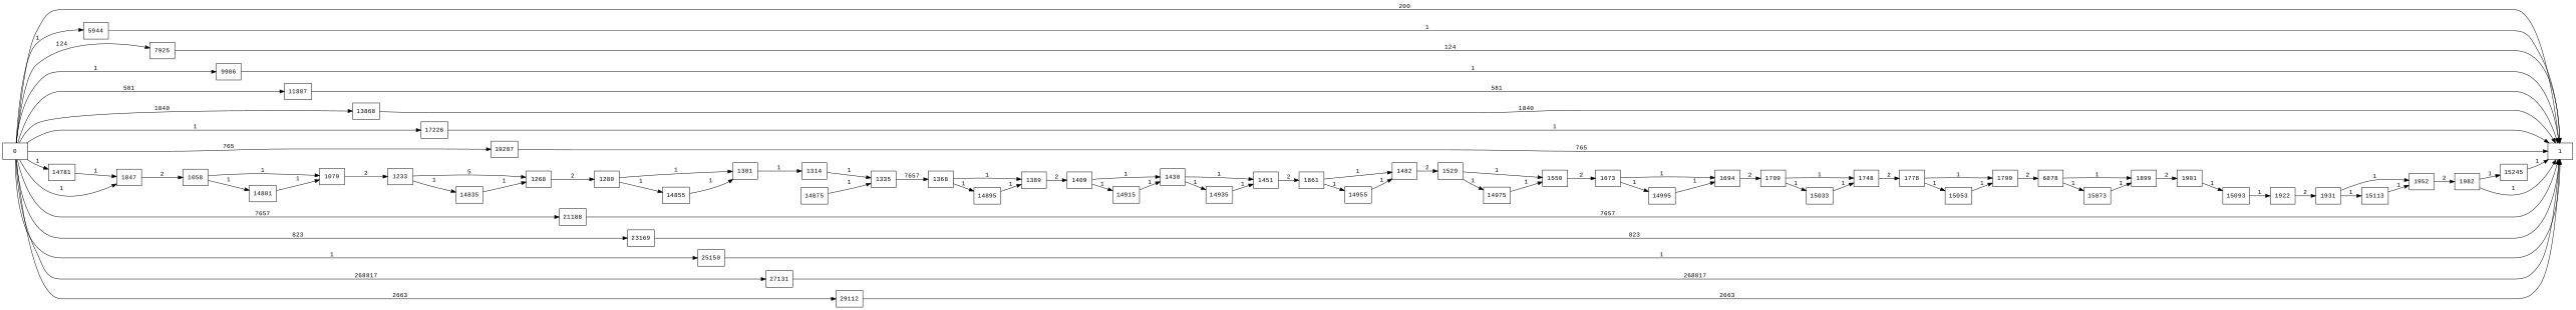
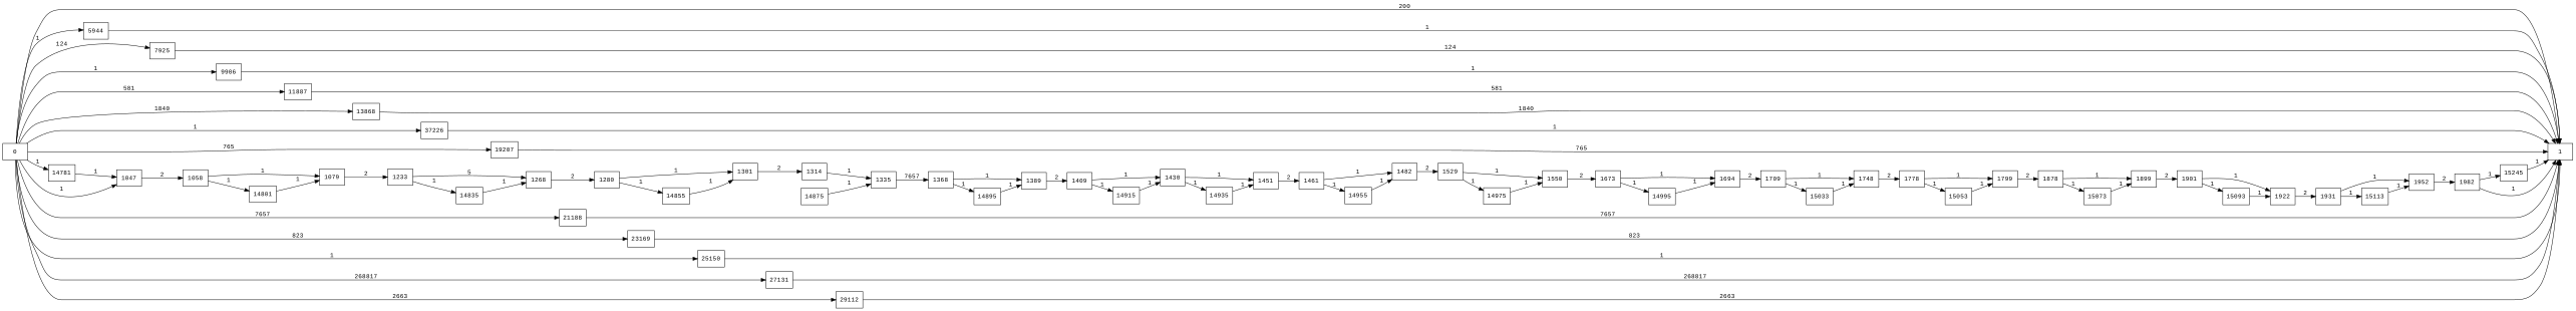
  digraph {
    fontname="Liberation Mono"
    rankdir=LR
    node [fontname="Liberation Mono" shape=rectangle]
    edge [fontname="Liberation Mono"]
    1047
    1058
    1079
    14801
    1233
    1268
    14835
    1280
    1301
    14855
    1314
    1335
    1368
    14875
    1389
    14895
    1409
    1430
    14915
    1451
    14935
-   1461 [label=1861]
+   1461
    1482
    14955
    1529
    1550
    14975
    1673
    1694
    14995
    1709
    1748
    15033
    1778
    1799
    15053
-   1878 [label=6878]
+   1878
    1899
    15073
    1901
    1922
    15093
    1931
    1952
    15113
    1982
    1
    15245
    5944
    7925
    9906
    11887
    13868
    14781
-   17226
+   17226 [label=37226]
    19207
    21188
    23169
    25150
    27131
    29112
    0
    1047 -> 1058 [label=2]
    1058 -> 1079 [label=1]
    1058 -> 14801 [label=1]
    1079 -> 1233 [label=2]
    14801 -> 1079 [label=1]
    1233 -> 1268 [label=5]
    1233 -> 14835 [label=1]
    1268 -> 1280 [label=2]
    14835 -> 1268 [label=1]
    1280 -> 1301 [label=1]
    1280 -> 14855 [label=1]
-   1301 -> 1314 [label=1]
+   1301 -> 1314 [label=2]
    14855 -> 1301 [label=1]
    1314 -> 1335 [label=1]
    1335 -> 1368 [label=7657]
    1368 -> 1389 [label=1]
    1368 -> 14895 [label=1]
    14875 -> 1335 [label=1]
    1389 -> 1409 [label=2]
    14895 -> 1389 [label=1]
    1409 -> 1430 [label=1]
    1409 -> 14915 [label=1]
    1430 -> 1451 [label=1]
    1430 -> 14935 [label=1]
    14915 -> 1430 [label=1]
    1451 -> 1461 [label=2]
    14935 -> 1451 [label=1]
    1461 -> 1482 [label=1]
    1461 -> 14955 [label=1]
    1482 -> 1529 [label=2]
    14955 -> 1482 [label=1]
    1529 -> 1550 [label=1]
    1529 -> 14975 [label=1]
    1550 -> 1673 [label=2]
    14975 -> 1550 [label=1]
    1673 -> 1694 [label=1]
    1673 -> 14995 [label=1]
    1694 -> 1709 [label=2]
    14995 -> 1694 [label=1]
    1709 -> 1748 [label=1]
    1709 -> 15033 [label=1]
    1748 -> 1778 [label=2]
    15033 -> 1748 [label=1]
    1778 -> 1799 [label=1]
    1778 -> 15053 [label=1]
    1799 -> 1878 [label=2]
    15053 -> 1799 [label=1]
    1878 -> 1899 [label=1]
    1878 -> 15073 [label=1]
    1899 -> 1901 [label=2]
    15073 -> 1899 [label=1]
+   1901 -> 1922 [label=1]
    1901 -> 15093 [label=1]
    1922 -> 1931 [label=2]
    15093 -> 1922 [label=1]
    1931 -> 1952 [label=1]
    1931 -> 15113 [label=1]
    1952 -> 1982 [label=2]
    15113 -> 1952 [label=1]
    1982 -> 1 [label=1]
    1982 -> 15245 [label=1]
    15245 -> 1 [label=1]
    5944 -> 1 [label=1]
    7925 -> 1 [label=124]
    9906 -> 1 [label=1]
    11887 -> 1 [label=581]
    13868 -> 1 [label=1840]
    14781 -> 1047 [label=1]
    17226 -> 1 [label=1]
    19207 -> 1 [label=765]
    21188 -> 1 [label=7657]
    23169 -> 1 [label=823]
    25150 -> 1 [label=1]
    27131 -> 1 [label=268817]
    29112 -> 1 [label=2663]
    0 -> 1047 [label=1]
    0 -> 1 [label=200]
    0 -> 5944 [label=1]
    0 -> 7925 [label=124]
    0 -> 9906 [label=1]
    0 -> 11887 [label=581]
    0 -> 13868 [label=1840]
    0 -> 14781 [label=1]
    0 -> 17226 [label=1]
    0 -> 19207 [label=765]
    0 -> 21188 [label=7657]
    0 -> 23169 [label=823]
    0 -> 25150 [label=1]
    0 -> 27131 [label=268817]
    0 -> 29112 [label=2663]
  }
